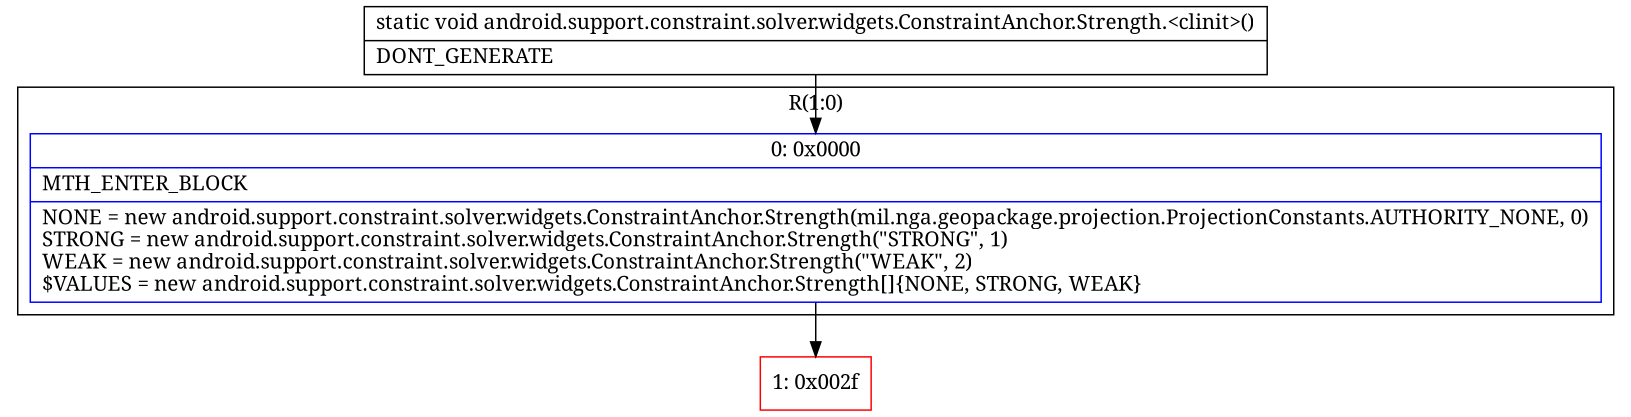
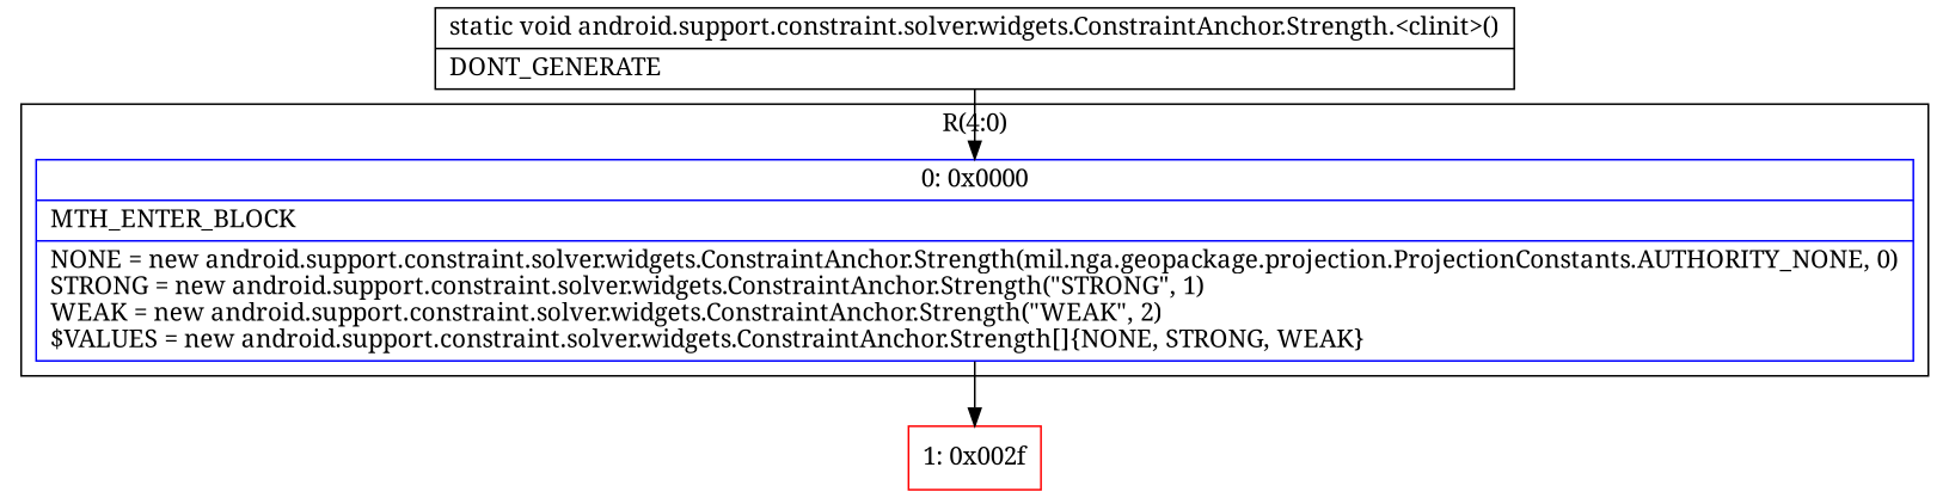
  digraph {
    fontname="Noto Serif"
    node [shape=record fontname="Noto Serif"]
    edge [fontname="Noto Serif"]
    n1 [color=blue label="{0\:\ 0x0000|MTH_ENTER_BLOCK\l|NONE = new android.support.constraint.solver.widgets.ConstraintAnchor.Strength(mil.nga.geopackage.projection.ProjectionConstants.AUTHORITY_NONE, 0)\lSTRONG = new android.support.constraint.solver.widgets.ConstraintAnchor.Strength(\"STRONG\", 1)\lWEAK = new android.support.constraint.solver.widgets.ConstraintAnchor.Strength(\"WEAK\", 2)\l$VALUES = new android.support.constraint.solver.widgets.ConstraintAnchor.Strength[]\{NONE, STRONG, WEAK\}\l}"]
    n2 [color=red label="{1\:\ 0x002f}"]
    n3 [label="{static void android.support.constraint.solver.widgets.ConstraintAnchor.Strength.\<clinit\>()  | DONT_GENERATE\l}"]
    subgraph cluster_1 {
-     label="R(1:0)"
+     label="R(4:0)"
      n1
    }
    n1 -> n2
    n3 -> n1
  }
